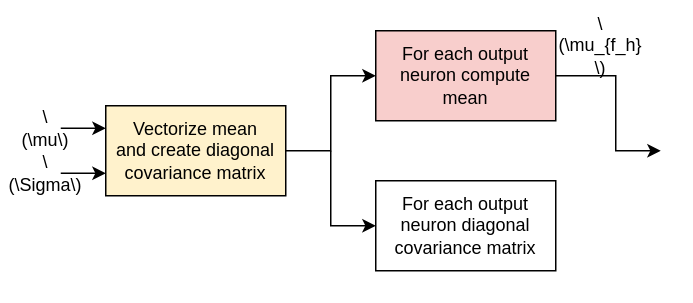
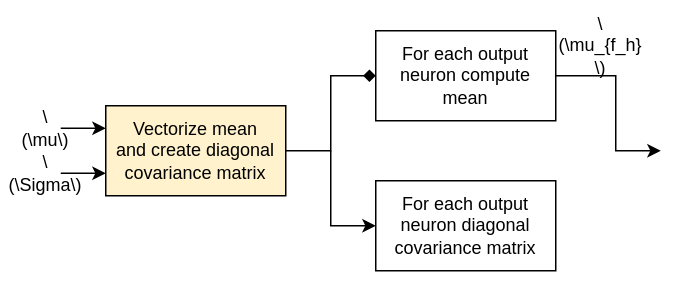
  <mxCell id="0" />
  <mxCell id="1" parent="0" />
- <mxCell id="2" value="" style="edgeStyle=orthogonalEdgeStyle;rounded=0;orthogonalLoop=1;jettySize=auto;html=1;" edge="1" parent="1" source="3" target="9"><mxGeometry relative="1" as="geometry" /></mxCell>
+ <mxCell id="2" value="" style="edgeStyle=orthogonalEdgeStyle;rounded=0;orthogonalLoop=1;jettySize=auto;html=1;endArrow=diamond;" edge="1" parent="1" source="3" target="9"><mxGeometry relative="1" as="geometry" /></mxCell>
  <mxCell id="3" value="&lt;div&gt;Vectorize mean &lt;br&gt;&lt;/div&gt;&lt;div&gt;and create diagonal covariance matrix&lt;br&gt;&lt;/div&gt;" style="rounded=0;whiteSpace=wrap;html=1;fillColor=#fff2cc;" vertex="1" parent="1"><mxGeometry x="70" y="70" width="120" height="60" as="geometry" /></mxCell>
  <mxCell id="4" style="edgeStyle=orthogonalEdgeStyle;rounded=0;orthogonalLoop=1;jettySize=auto;html=1;exitX=1;exitY=0.5;exitDx=0;exitDy=0;entryX=0;entryY=0.25;entryDx=0;entryDy=0;" edge="1" parent="1" source="5" target="3"><mxGeometry relative="1" as="geometry" /></mxCell>
  <mxCell id="5" value="\(\mu\)" style="text;html=1;strokeColor=none;fillColor=none;align=center;verticalAlign=middle;whiteSpace=wrap;rounded=0;" vertex="1" parent="1"><mxGeometry x="20" y="70" width="20" height="30" as="geometry" /></mxCell>
  <mxCell id="6" style="edgeStyle=orthogonalEdgeStyle;rounded=0;orthogonalLoop=1;jettySize=auto;html=1;exitX=1;exitY=0.5;exitDx=0;exitDy=0;entryX=0;entryY=0.75;entryDx=0;entryDy=0;" edge="1" parent="1" source="7" target="3"><mxGeometry relative="1" as="geometry" /></mxCell>
  <mxCell id="7" value="\(\Sigma\)" style="text;html=1;strokeColor=none;fillColor=none;align=center;verticalAlign=middle;whiteSpace=wrap;rounded=0;" vertex="1" parent="1"><mxGeometry x="20" y="100" width="20" height="30" as="geometry" /></mxCell>
  <mxCell id="8" style="edgeStyle=orthogonalEdgeStyle;rounded=0;orthogonalLoop=1;jettySize=auto;html=1;exitX=1;exitY=0.5;exitDx=0;exitDy=0;" edge="1" parent="1" source="9"><mxGeometry relative="1" as="geometry"><mxPoint x="440" y="100" as="targetPoint" /><Array as="points"><mxPoint x="410" y="50" /><mxPoint x="410" y="100" /></Array></mxGeometry></mxCell>
- <mxCell id="9" value="For each output neuron compute mean " style="whiteSpace=wrap;html=1;rounded=0;fillColor=#f8cecc;" vertex="1" parent="1"><mxGeometry x="250" y="20" width="120" height="60" as="geometry" /></mxCell>
+ <mxCell id="9" value="For each output neuron compute mean " style="whiteSpace=wrap;html=1;rounded=0;" vertex="1" parent="1"><mxGeometry x="250" y="20" width="120" height="60" as="geometry" /></mxCell>
  <mxCell id="10" value="" style="endArrow=classic;html=1;edgeStyle=orthogonalEdgeStyle;rounded=0;" edge="1" parent="1"><mxGeometry width="50" height="50" relative="1" as="geometry"><mxPoint x="220" y="100" as="sourcePoint" /><mxPoint x="250" y="150" as="targetPoint" /><Array as="points"><mxPoint x="220" y="150" /><mxPoint x="250" y="150" /></Array></mxGeometry></mxCell>
  <mxCell id="11" value="For each output neuron diagonal covariance matrix" style="rounded=0;whiteSpace=wrap;html=1;" vertex="1" parent="1"><mxGeometry x="250" y="120" width="120" height="60" as="geometry" /></mxCell>
  <mxCell id="12" value="\(\mu_{f_h} \)" style="text;html=1;strokeColor=none;fillColor=none;align=center;verticalAlign=middle;whiteSpace=wrap;rounded=0;" vertex="1" parent="1"><mxGeometry x="380" y="20" width="40" height="20" as="geometry" /></mxCell>
